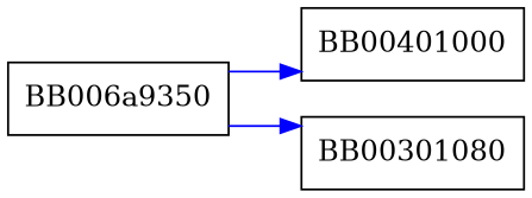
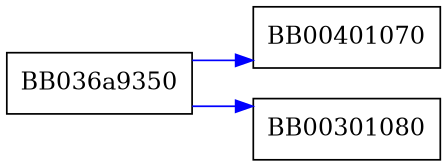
  digraph {
    rankdir=LR
    splines=ortho
    node [shape=box]
    edge [color=blue]
-   BB006a9350
-   BB00401070 [label=BB00401000]
+   BB006a9350 [label=BB036a9350]
+   BB00401070
    n3 [label=BB00301080]
    BB006a9350 -> BB00401070
    BB006a9350 -> n3
  }
